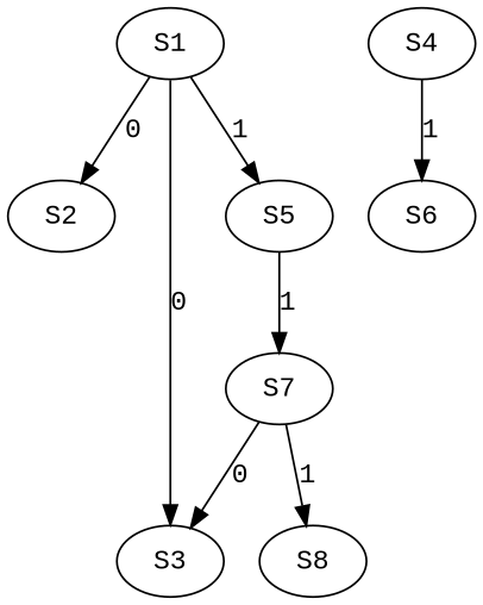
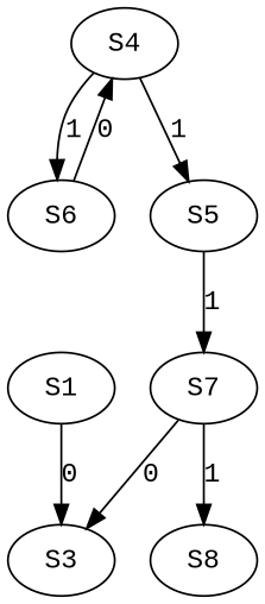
  strict digraph {
    fontname="Liberation Mono"
    node [fontname="Liberation Mono"]
    edge [fontname="Liberation Mono"]
    S1
-   S2
    S3
    S5
    S7
    S6
    S4
    S8
-   S1 -> S2 [label=0]
    S1 -> S3 [label=0]
-   S1 -> S5 [label=1]
+   S4 -> S5 [label=1]
    S5 -> S7 [label=1]
    S7 -> S3 [label=0]
    S7 -> S8 [label=1]
+   S6 -> S4 [label=0]
    S4 -> S6 [label=1]
  }
